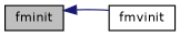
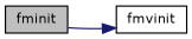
  digraph {
    rankdir=LR
    node [color=black fontname=Helvetica fontsize=10 shape=record style=filled]
    n1 [fillcolor=grey75 fontcolor=black height=0.2 label=fminit width=0.4]
    n2 [fillcolor=white height=0.2 label=fmvinit width=0.4]
-   n2 -> n1 [color=midnightblue fontname=Helvetica fontsize=10 labelfontname=Helvetica labelfontsize=10 style=solid]
+   n1 -> n2 [color=midnightblue fontname=Helvetica fontsize=10 labelfontname=Helvetica labelfontsize=10 style=solid]
  }
